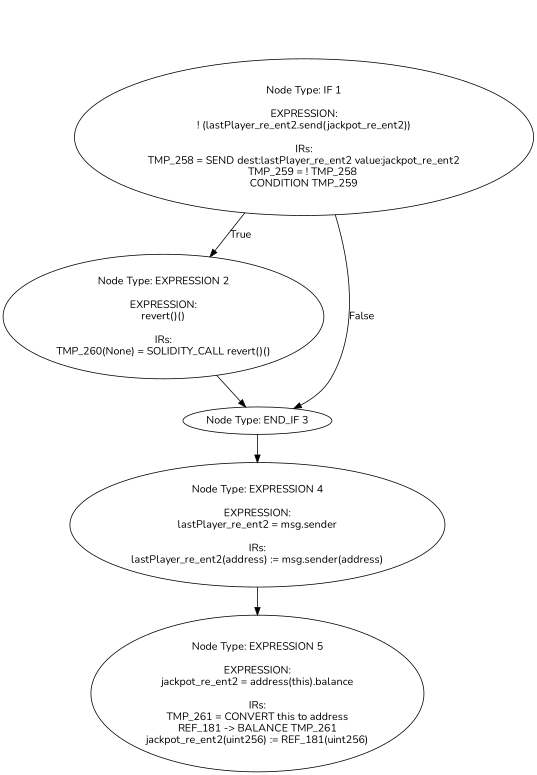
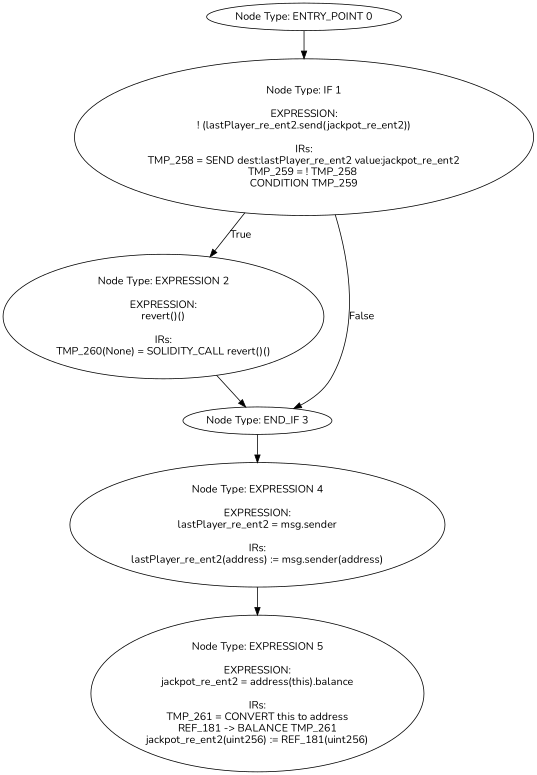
  digraph {
    fontname=Nunito
    node [fontname=Nunito]
    edge [fontname=Nunito]
+   n1 [label="Node Type: ENTRY_POINT 0\n"]
    n2 [label="Node Type: IF 1\n\nEXPRESSION:\n! (lastPlayer_re_ent2.send(jackpot_re_ent2))\n\nIRs:\nTMP_258 = SEND dest:lastPlayer_re_ent2 value:jackpot_re_ent2\nTMP_259 = ! TMP_258 \nCONDITION TMP_259"]
    n3 [label="Node Type: EXPRESSION 2\n\nEXPRESSION:\nrevert()()\n\nIRs:\nTMP_260(None) = SOLIDITY_CALL revert()()"]
    n4 [label="Node Type: END_IF 3\n"]
    n5 [label="Node Type: EXPRESSION 4\n\nEXPRESSION:\nlastPlayer_re_ent2 = msg.sender\n\nIRs:\nlastPlayer_re_ent2(address) := msg.sender(address)"]
    n6 [label="Node Type: EXPRESSION 5\n\nEXPRESSION:\njackpot_re_ent2 = address(this).balance\n\nIRs:\nTMP_261 = CONVERT this to address\nREF_181 -> BALANCE TMP_261\njackpot_re_ent2(uint256) := REF_181(uint256)"]
+   n1 -> n2
    n2 -> n3 [label=True]
    n2 -> n4 [label=False]
    n3 -> n4
    n4 -> n5
    n5 -> n6
  }
